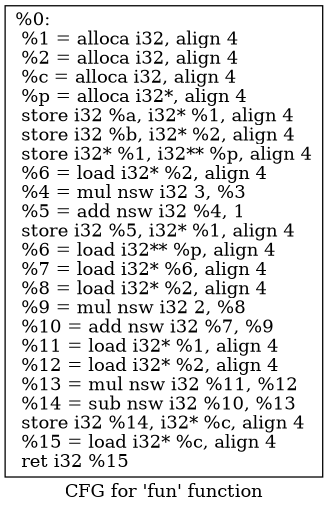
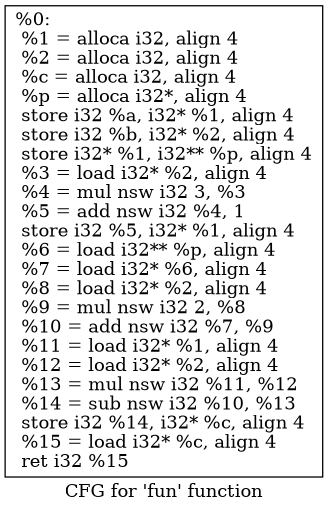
  digraph {
    label="CFG for 'fun' function"
    rankdir=LR
-   n1 [label="{%0:\l  %1 = alloca i32, align 4\l  %2 = alloca i32, align 4\l  %c = alloca i32, align 4\l  %p = alloca i32*, align 4\l  store i32 %a, i32* %1, align 4\l  store i32 %b, i32* %2, align 4\l  store i32* %1, i32** %p, align 4\l  %6 = load i32* %2, align 4\l  %4 = mul nsw i32 3, %3\l  %5 = add nsw i32 %4, 1\l  store i32 %5, i32* %1, align 4\l  %6 = load i32** %p, align 4\l  %7 = load i32* %6, align 4\l  %8 = load i32* %2, align 4\l  %9 = mul nsw i32 2, %8\l  %10 = add nsw i32 %7, %9\l  %11 = load i32* %1, align 4\l  %12 = load i32* %2, align 4\l  %13 = mul nsw i32 %11, %12\l  %14 = sub nsw i32 %10, %13\l  store i32 %14, i32* %c, align 4\l  %15 = load i32* %c, align 4\l  ret i32 %15\l}" shape=record]
+   n1 [label="{%0:\l  %1 = alloca i32, align 4\l  %2 = alloca i32, align 4\l  %c = alloca i32, align 4\l  %p = alloca i32*, align 4\l  store i32 %a, i32* %1, align 4\l  store i32 %b, i32* %2, align 4\l  store i32* %1, i32** %p, align 4\l  %3 = load i32* %2, align 4\l  %4 = mul nsw i32 3, %3\l  %5 = add nsw i32 %4, 1\l  store i32 %5, i32* %1, align 4\l  %6 = load i32** %p, align 4\l  %7 = load i32* %6, align 4\l  %8 = load i32* %2, align 4\l  %9 = mul nsw i32 2, %8\l  %10 = add nsw i32 %7, %9\l  %11 = load i32* %1, align 4\l  %12 = load i32* %2, align 4\l  %13 = mul nsw i32 %11, %12\l  %14 = sub nsw i32 %10, %13\l  store i32 %14, i32* %c, align 4\l  %15 = load i32* %c, align 4\l  ret i32 %15\l}" shape=record]
  }
